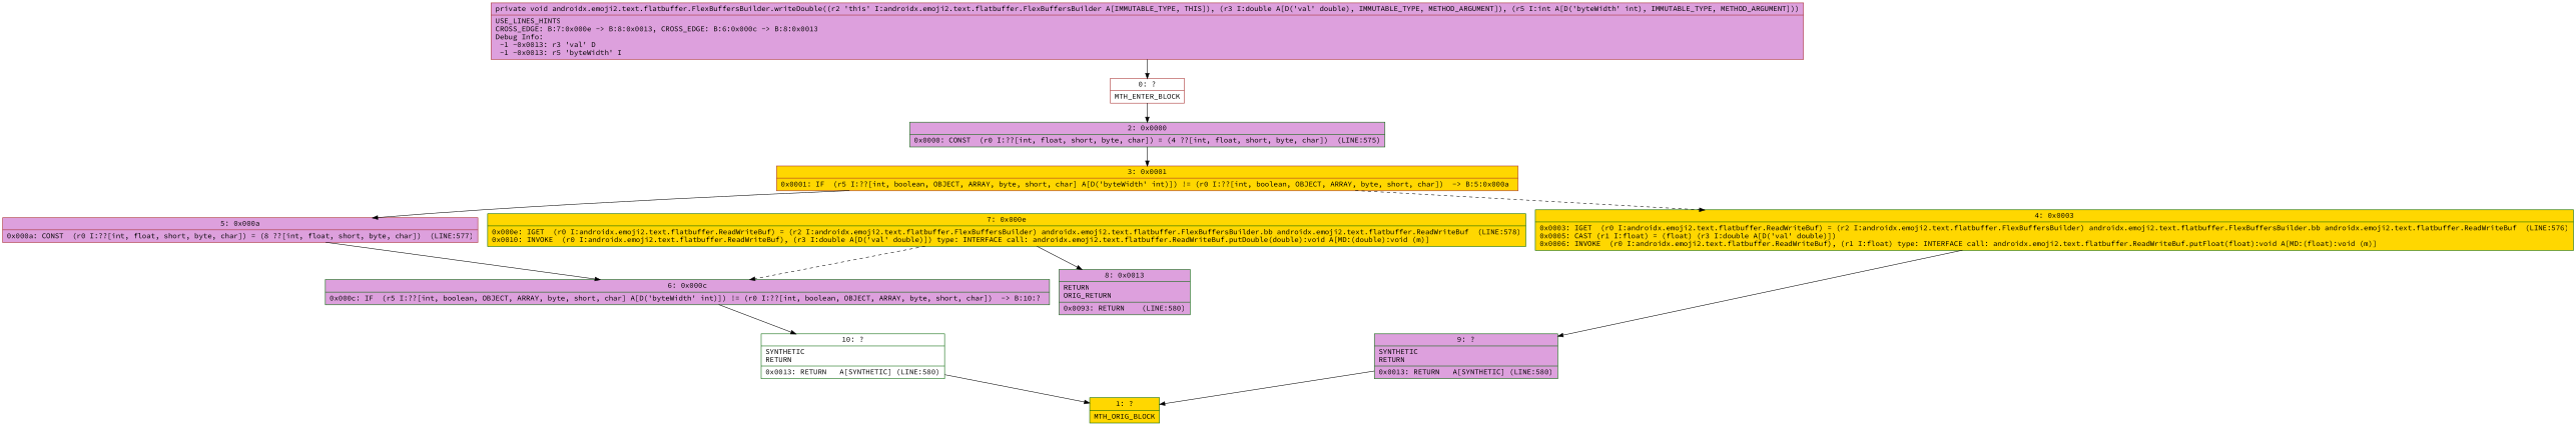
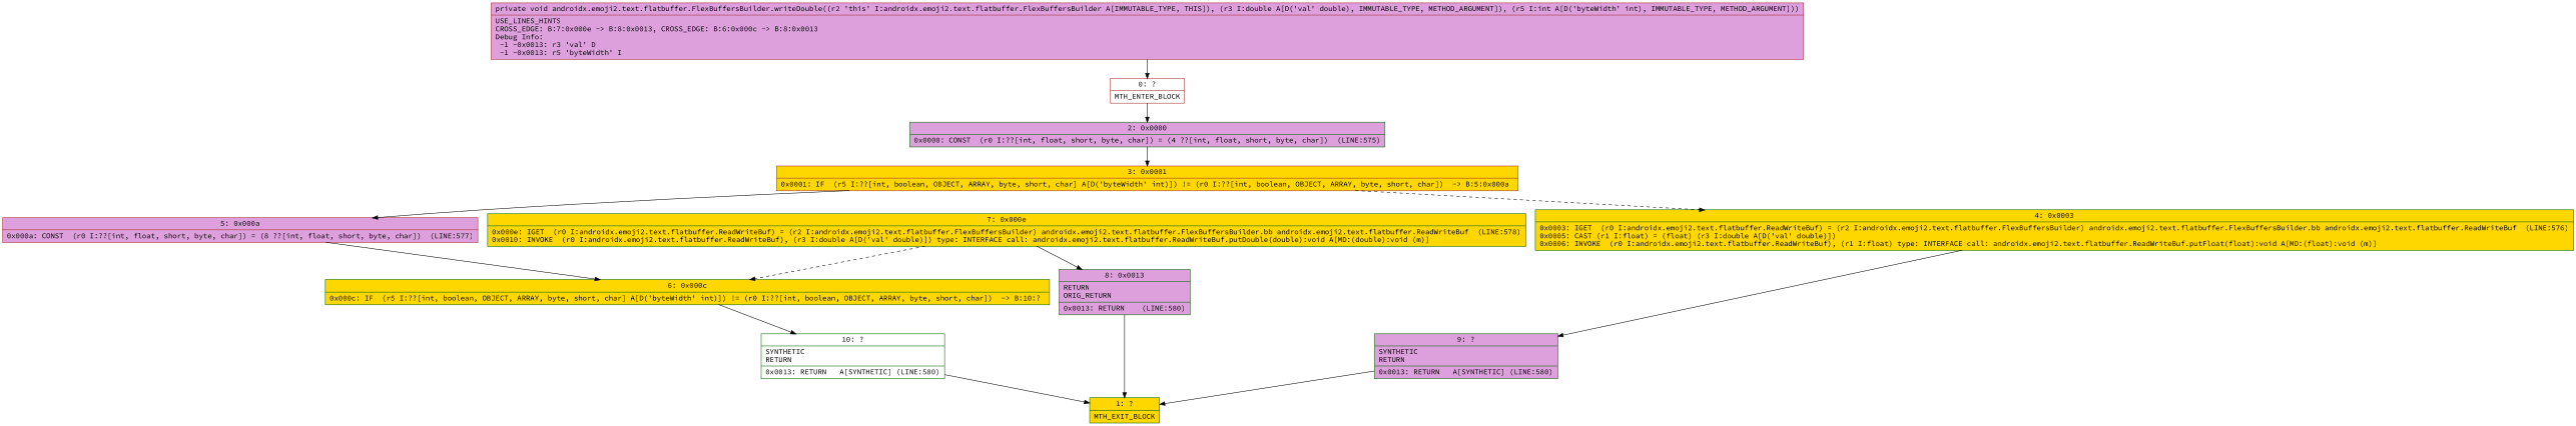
  digraph {
    fontname="Source Code Pro"
    node [color=darkgreen fillcolor=plum fontname="Source Code Pro" shape=record style=filled]
    edge [fontname="Source Code Pro"]
    n1 [color=brown fillcolor=white label="{0\:\ ?|MTH_ENTER_BLOCK\l}"]
    n2 [label="{2\:\ 0x0000|0x0000: CONST  (r0 I:??[int, float, short, byte, char]) = (4 ??[int, float, short, byte, char])  (LINE:575)\l}"]
    n3 [color=brown fillcolor=gold label="{3\:\ 0x0001|0x0001: IF  (r5 I:??[int, boolean, OBJECT, ARRAY, byte, short, char] A[D('byteWidth' int)]) != (r0 I:??[int, boolean, OBJECT, ARRAY, byte, short, char])  \-\> B:5:0x000a \l}"]
    n4 [fillcolor=gold label="{4\:\ 0x0003|0x0003: IGET  (r0 I:androidx.emoji2.text.flatbuffer.ReadWriteBuf) = (r2 I:androidx.emoji2.text.flatbuffer.FlexBuffersBuilder) androidx.emoji2.text.flatbuffer.FlexBuffersBuilder.bb androidx.emoji2.text.flatbuffer.ReadWriteBuf  (LINE:576)\l0x0005: CAST (r1 I:float) = (float) (r3 I:double A[D('val' double)]) \l0x0006: INVOKE  (r0 I:androidx.emoji2.text.flatbuffer.ReadWriteBuf), (r1 I:float) type: INTERFACE call: androidx.emoji2.text.flatbuffer.ReadWriteBuf.putFloat(float):void A[MD:(float):void (m)]\l}"]
    n5 [color=brown label="{5\:\ 0x000a|0x000a: CONST  (r0 I:??[int, float, short, byte, char]) = (8 ??[int, float, short, byte, char])  (LINE:577)\l}"]
    n6 [label="{9\:\ ?|SYNTHETIC\lRETURN\l|0x0013: RETURN   A[SYNTHETIC] (LINE:580)\l}"]
-   n7 [label="{6\:\ 0x000c|0x000c: IF  (r5 I:??[int, boolean, OBJECT, ARRAY, byte, short, char] A[D('byteWidth' int)]) != (r0 I:??[int, boolean, OBJECT, ARRAY, byte, short, char])  \-\> B:10:? \l}"]
-   n8 [fillcolor=gold label="{1\:\ ?|MTH_ORIG_BLOCK\l}"]
+   n7 [fillcolor=gold label="{6\:\ 0x000c|0x000c: IF  (r5 I:??[int, boolean, OBJECT, ARRAY, byte, short, char] A[D('byteWidth' int)]) != (r0 I:??[int, boolean, OBJECT, ARRAY, byte, short, char])  \-\> B:10:? \l}"]
+   n8 [fillcolor=gold label="{1\:\ ?|MTH_EXIT_BLOCK\l}"]
    n9 [fillcolor=white label="{10\:\ ?|SYNTHETIC\lRETURN\l|0x0013: RETURN   A[SYNTHETIC] (LINE:580)\l}"]
    n10 [fillcolor=gold label="{7\:\ 0x000e|0x000e: IGET  (r0 I:androidx.emoji2.text.flatbuffer.ReadWriteBuf) = (r2 I:androidx.emoji2.text.flatbuffer.FlexBuffersBuilder) androidx.emoji2.text.flatbuffer.FlexBuffersBuilder.bb androidx.emoji2.text.flatbuffer.ReadWriteBuf  (LINE:578)\l0x0010: INVOKE  (r0 I:androidx.emoji2.text.flatbuffer.ReadWriteBuf), (r3 I:double A[D('val' double)]) type: INTERFACE call: androidx.emoji2.text.flatbuffer.ReadWriteBuf.putDouble(double):void A[MD:(double):void (m)]\l}"]
-   n11 [label="{8\:\ 0x0013|RETURN\lORIG_RETURN\l|0x0093: RETURN    (LINE:580)\l}"]
+   n11 [label="{8\:\ 0x0013|RETURN\lORIG_RETURN\l|0x0013: RETURN    (LINE:580)\l}"]
    n12 [color=brown label="{private void androidx.emoji2.text.flatbuffer.FlexBuffersBuilder.writeDouble((r2 'this' I:androidx.emoji2.text.flatbuffer.FlexBuffersBuilder A[IMMUTABLE_TYPE, THIS]), (r3 I:double A[D('val' double), IMMUTABLE_TYPE, METHOD_ARGUMENT]), (r5 I:int A[D('byteWidth' int), IMMUTABLE_TYPE, METHOD_ARGUMENT]))  | USE_LINES_HINTS\lCROSS_EDGE: B:7:0x000e \-\> B:8:0x0013, CROSS_EDGE: B:6:0x000c \-\> B:8:0x0013\lDebug Info:\l  \-1 \-0x0013: r3 'val' D\l  \-1 \-0x0013: r5 'byteWidth' I\l}"]
    n1 -> n2
    n2 -> n3
    n3 -> n4 [style=dashed]
    n3 -> n5
    n4 -> n6
    n5 -> n7
    n6 -> n8
    n7 -> n9
    n9 -> n8
    n10 -> n7 [style=dashed]
    n10 -> n11
+   n11 -> n8
    n12 -> n1
  }
